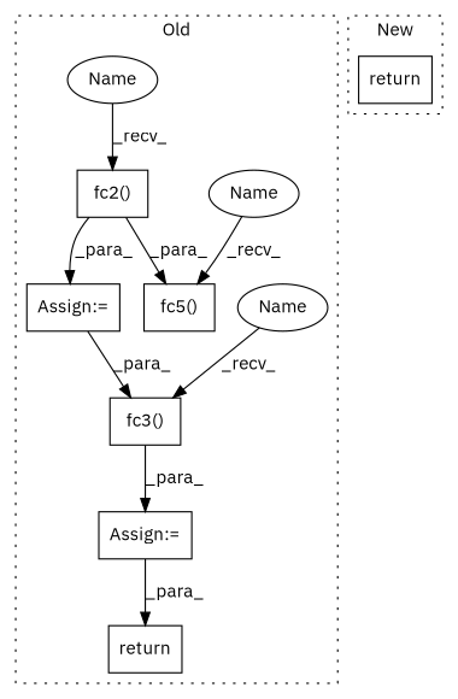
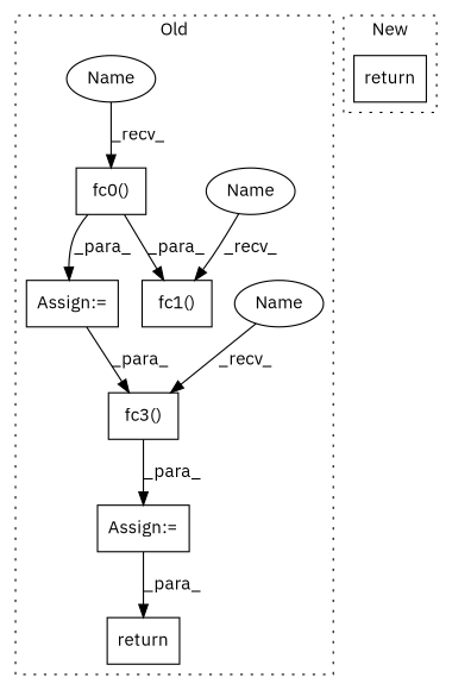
  digraph {
    fontname="IBM Plex Sans"
    node [a=75 fontname="IBM Plex Sans" l="9,1" shape=box]
    edge [fontname="IBM Plex Sans"]
-   n1 [label="fc5()" s="1470,1480"]
+   n1 [label="fc1()" s="1470,1480"]
    n2 [a=93 l=7 label=return s=1778]
    n3 [a=68 l=3 label="Assign:=" s=1646]
-   n4 [label="fc2()" s="1502,1512"]
+   n4 [label="fc0()" s="1502,1512"]
    n5 [a=68 l=3 label="Assign:=" s=1524]
    n6 [label="fc3()" s="1563,1573"]
    n7 [a=87 l=4 label=Name s=1470 shape=ellipse]
    n8 [a=87 l=4 label=Name s=1563 shape=ellipse]
    n9 [a=87 l=4 label=Name s=1502 shape=ellipse]
    n10 [a=93 l=7 label=return s=4727]
    subgraph cluster_1 {
      label=Old
      style=dotted
      n1
      n2
      n3
      n4
      n5
      n6
      n7
      n8
      n9
    }
    subgraph cluster_2 {
      label=New
      style=dotted
      n10
    }
    n3 -> n2 [label=_para_]
    n4 -> n1 [label=_para_]
    n4 -> n5 [label=_para_]
    n5 -> n6 [label=_para_]
    n6 -> n3 [label=_para_]
    n7 -> n1 [label=_recv_]
    n8 -> n6 [label=_recv_]
    n9 -> n4 [label=_recv_]
  }
